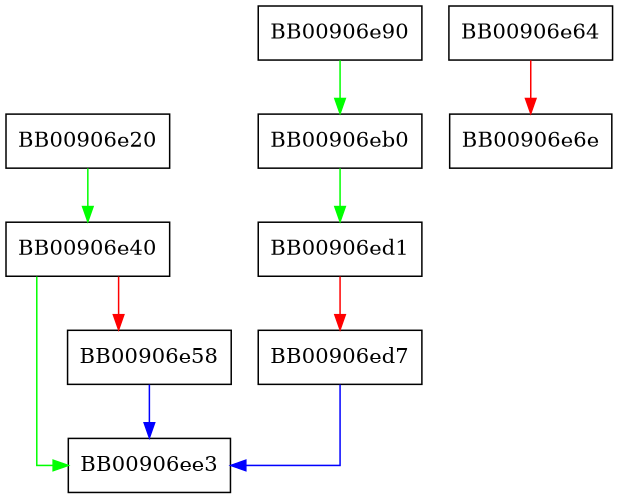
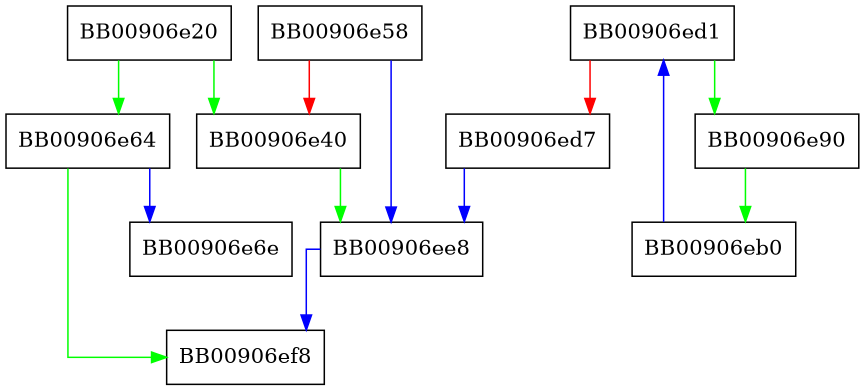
  digraph {
    splines=ortho
    node [shape=box]
    edge [color=green]
    BB00906e20
    BB00906e64
    BB00906e40
+   BB00906ef8
    BB00906e6e
-   BB00906ee8 [label=BB00906ee3]
+   BB00906ee8
    BB00906e58
    BB00906eb0
    BB00906ed1
    BB00906e90
    BB00906ed7
+   BB00906e20 -> BB00906e64
    BB00906e20 -> BB00906e40
-   BB00906e64 -> BB00906e6e [color=red]
+   BB00906e64 -> BB00906ef8
+   BB00906e64 -> BB00906e6e [color=blue]
    BB00906e40 -> BB00906ee8
-   BB00906e40 -> BB00906e58 [color=red]
+   BB00906e58 -> BB00906e40 [color=red]
+   BB00906ee8 -> BB00906ef8 [color=blue]
    BB00906e58 -> BB00906ee8 [color=blue]
-   BB00906eb0 -> BB00906ed1
+   BB00906eb0 -> BB00906ed1 [color=blue]
+   BB00906ed1 -> BB00906e90
    BB00906ed1 -> BB00906ed7 [color=red]
    BB00906e90 -> BB00906eb0
    BB00906ed7 -> BB00906ee8 [color=blue]
  }
